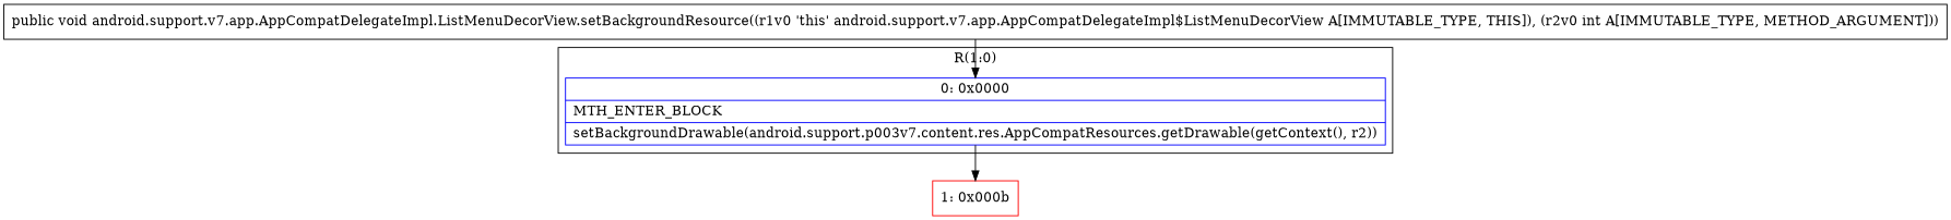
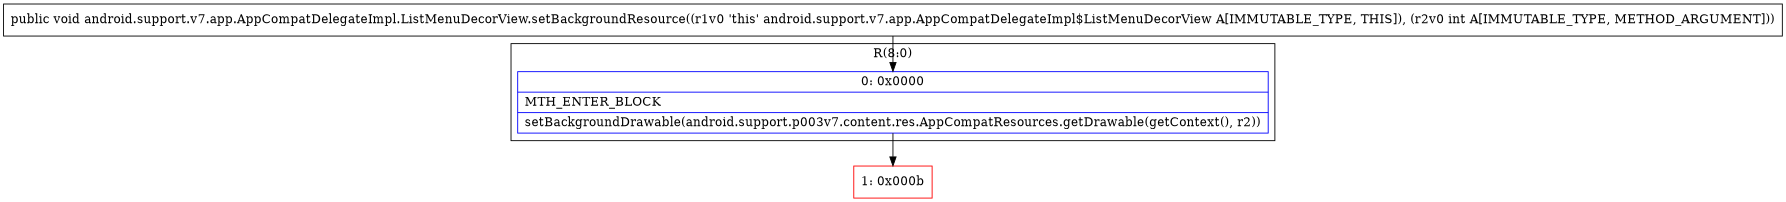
  digraph {
    node [shape=record]
    n1 [color=blue label="{0\:\ 0x0000|MTH_ENTER_BLOCK\l|setBackgroundDrawable(android.support.p003v7.content.res.AppCompatResources.getDrawable(getContext(), r2))\l}"]
    n2 [color=red label="{1\:\ 0x000b}"]
    n3 [label="{public void android.support.v7.app.AppCompatDelegateImpl.ListMenuDecorView.setBackgroundResource((r1v0 'this' android.support.v7.app.AppCompatDelegateImpl$ListMenuDecorView A[IMMUTABLE_TYPE, THIS]), (r2v0 int A[IMMUTABLE_TYPE, METHOD_ARGUMENT])) }"]
    subgraph cluster_1 {
-     label="R(1:0)"
+     label="R(8:0)"
      n1
    }
    n1 -> n2
    n3 -> n1
  }
